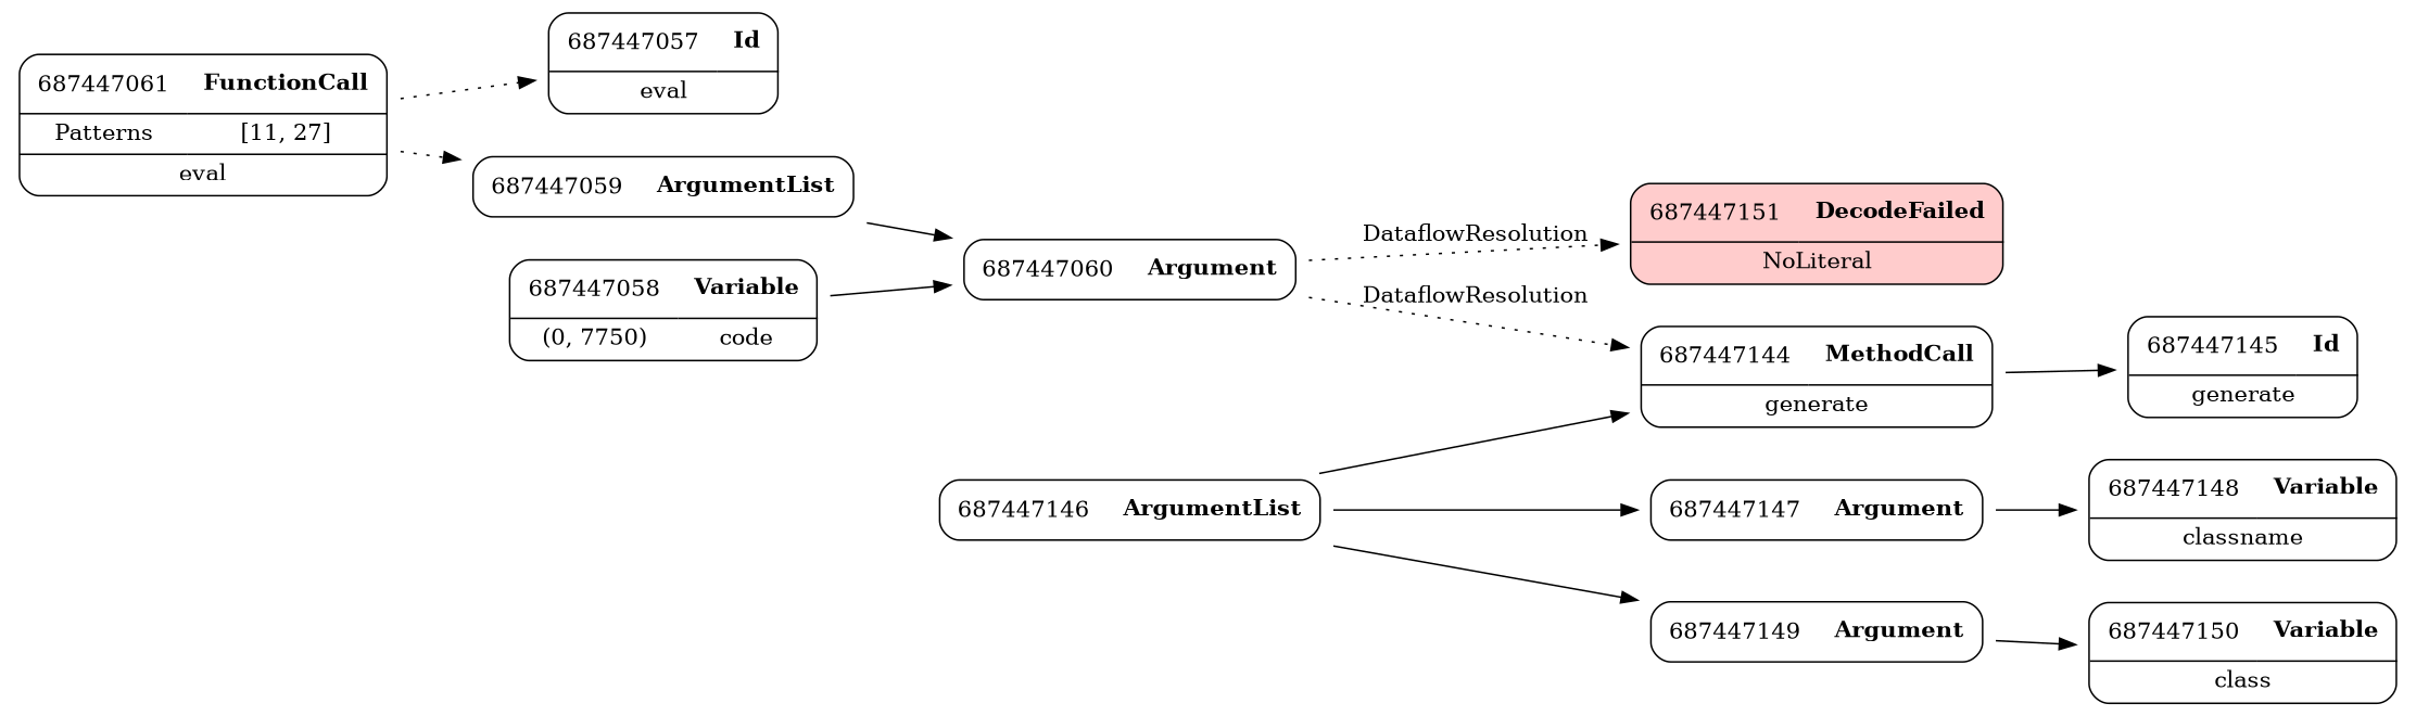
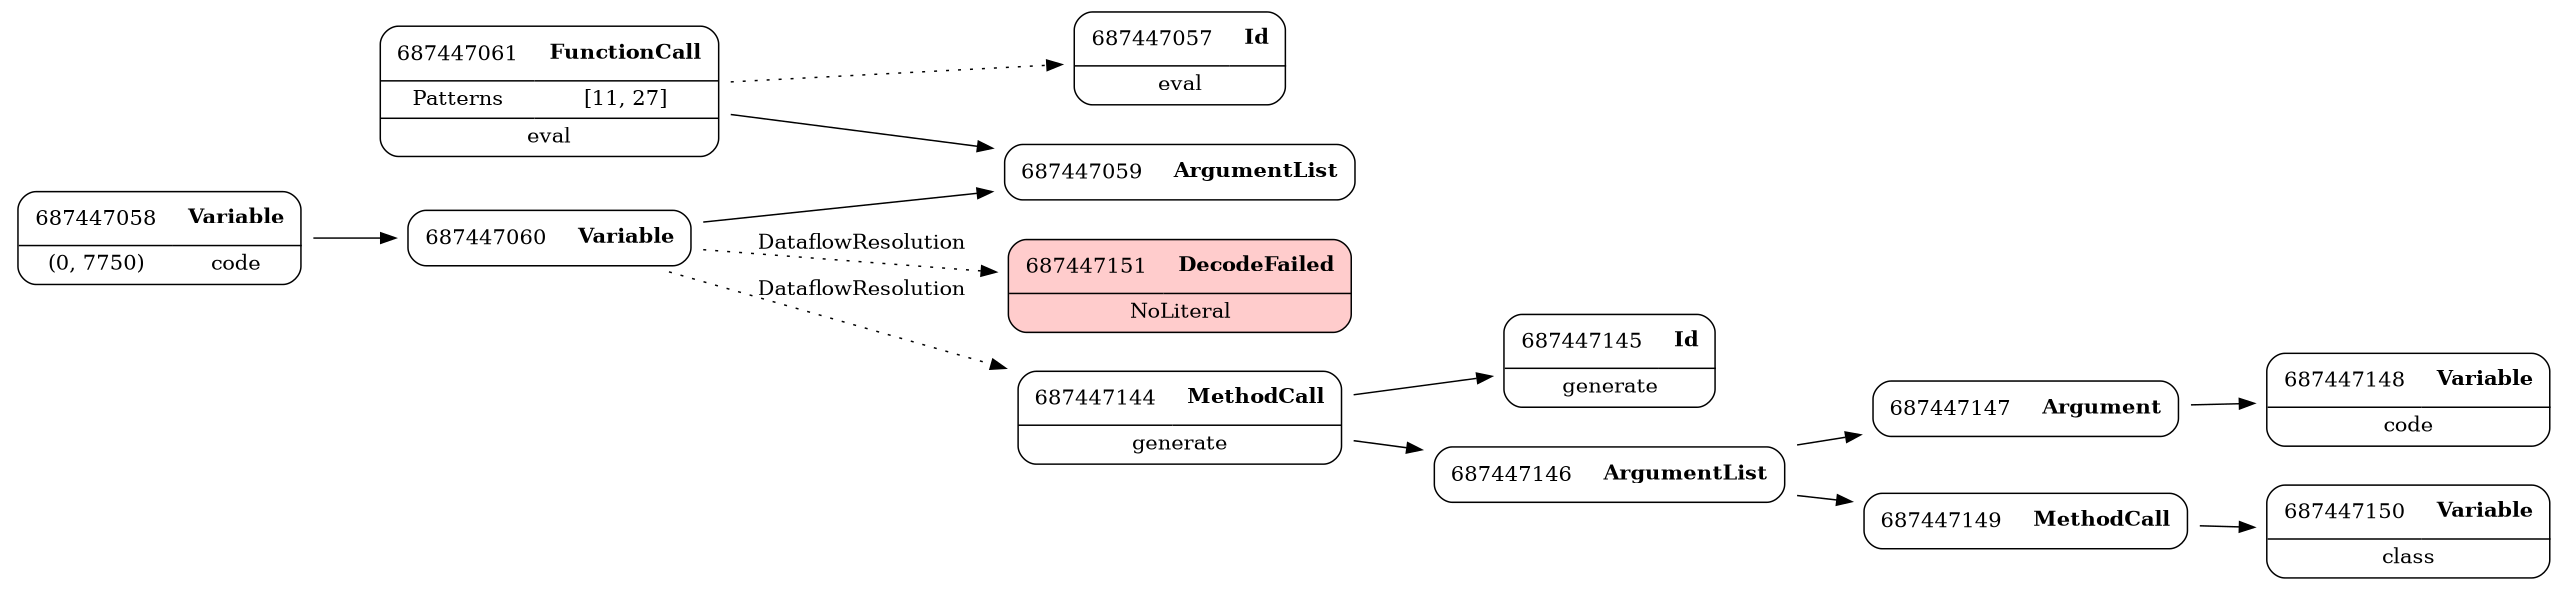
  digraph {
    rankdir=LR
    node [shape=none]
    edge [weight=2]
    n1 [label=<<TABLE border='1' cellspacing='0' cellpadding='10' style='rounded' ><TR><TD border='0'>687447057</TD><TD border='0'><B>Id</B></TD></TR><HR/><TR><TD border='0' cellpadding='5' colspan='2'>eval</TD></TR></TABLE>>]
    n2 [label=<<TABLE border='1' cellspacing='0' cellpadding='10' style='rounded' ><TR><TD border='0'>687447059</TD><TD border='0'><B>ArgumentList</B></TD></TR></TABLE>>]
-   n3 [label=<<TABLE border='1' cellspacing='0' cellpadding='10' style='rounded' ><TR><TD border='0'>687447060</TD><TD border='0'><B>Argument</B></TD></TR></TABLE>>]
+   n3 [label=<<TABLE border='1' cellspacing='0' cellpadding='10' style='rounded' ><TR><TD border='0'>687447060</TD><TD border='0'><B>Variable</B></TD></TR></TABLE>>]
    n4 [label=<<TABLE border='1' cellspacing='0' cellpadding='10' style='rounded' bgcolor='#FFCCCC' ><TR><TD border='0'>687447151</TD><TD border='0'><B>DecodeFailed</B></TD></TR><HR/><TR><TD border='0' cellpadding='5' colspan='2'>NoLiteral</TD></TR></TABLE>>]
    n5 [label=<<TABLE border='1' cellspacing='0' cellpadding='10' style='rounded' ><TR><TD border='0'>687447144</TD><TD border='0'><B>MethodCall</B></TD></TR><HR/><TR><TD border='0' cellpadding='5' colspan='2'>generate</TD></TR></TABLE>>]
    n6 [label=<<TABLE border='1' cellspacing='0' cellpadding='10' style='rounded' ><TR><TD border='0'>687447058</TD><TD border='0'><B>Variable</B></TD></TR><HR/><TR><TD border='0' cellpadding='5'>(0, 7750)</TD><TD border='0' cellpadding='5'>code</TD></TR></TABLE>>]
    n7 [label=<<TABLE border='1' cellspacing='0' cellpadding='10' style='rounded' ><TR><TD border='0'>687447145</TD><TD border='0'><B>Id</B></TD></TR><HR/><TR><TD border='0' cellpadding='5' colspan='2'>generate</TD></TR></TABLE>>]
    n8 [label=<<TABLE border='1' cellspacing='0' cellpadding='10' style='rounded' ><TR><TD border='0'>687447146</TD><TD border='0'><B>ArgumentList</B></TD></TR></TABLE>>]
    n9 [label=<<TABLE border='1' cellspacing='0' cellpadding='10' style='rounded' ><TR><TD border='0'>687447061</TD><TD border='0'><B>FunctionCall</B></TD></TR><HR/><TR><TD border='0' cellpadding='5'>Patterns</TD><TD border='0' cellpadding='5'>[11, 27]</TD></TR><HR/><TR><TD border='0' cellpadding='5' colspan='2'>eval</TD></TR></TABLE>>]
    n10 [label=<<TABLE border='1' cellspacing='0' cellpadding='10' style='rounded' ><TR><TD border='0'>687447147</TD><TD border='0'><B>Argument</B></TD></TR></TABLE>>]
-   n11 [label=<<TABLE border='1' cellspacing='0' cellpadding='10' style='rounded' ><TR><TD border='0'>687447149</TD><TD border='0'><B>Argument</B></TD></TR></TABLE>>]
-   n12 [label=<<TABLE border='1' cellspacing='0' cellpadding='10' style='rounded' ><TR><TD border='0'>687447148</TD><TD border='0'><B>Variable</B></TD></TR><HR/><TR><TD border='0' cellpadding='5' colspan='2'>classname</TD></TR></TABLE>>]
+   n11 [label=<<TABLE border='1' cellspacing='0' cellpadding='10' style='rounded' ><TR><TD border='0'>687447149</TD><TD border='0'><B>MethodCall</B></TD></TR></TABLE>>]
+   n12 [label=<<TABLE border='1' cellspacing='0' cellpadding='10' style='rounded' ><TR><TD border='0'>687447148</TD><TD border='0'><B>Variable</B></TD></TR><HR/><TR><TD border='0' cellpadding='5' colspan='2'>code</TD></TR></TABLE>>]
    n13 [label=<<TABLE border='1' cellspacing='0' cellpadding='10' style='rounded' ><TR><TD border='0'>687447150</TD><TD border='0'><B>Variable</B></TD></TR><HR/><TR><TD border='0' cellpadding='5' colspan='2'>class</TD></TR></TABLE>>]
-   n2 -> n3
+   n3 -> n2
    n3 -> n4 [label=DataflowResolution style=dotted weight=""]
    n3 -> n5 [label=DataflowResolution style=dotted weight=""]
    n5 -> n7
-   n8 -> n5
+   n5 -> n8
    n6 -> n3
    n8 -> n10
    n8 -> n11
    n9 -> n1 [style=dotted]
-   n9 -> n2 [style=dotted]
+   n9 -> n2
    n10 -> n12
    n11 -> n13
  }
